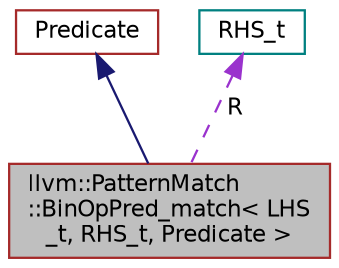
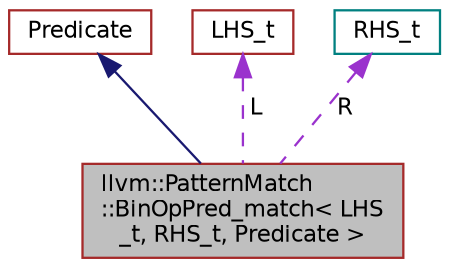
  digraph {
    node [color=brown fontname=Helvetica fontsize=10 shape=record]
    edge [color=darkorchid3 dir=back fontname=Helvetica fontsize=10 labelfontname=Helvetica labelfontsize=10 style=dashed]
    n1 [fillcolor=grey75 fontcolor=black height=0.2 label="llvm::PatternMatch\l::BinOpPred_match\< LHS\l_t, RHS_t, Predicate \>" style=filled width=0.4]
    n2 [height=0.2 label=Predicate width=0.4]
+   n3 [height=0.2 label=LHS_t width=0.4]
    n4 [color=teal height=0.2 label=RHS_t width=0.4]
    n2 -> n1 [color=midnightblue style=solid]
+   n3 -> n1 [label=" L"]
    n4 -> n1 [label=" R"]
  }
